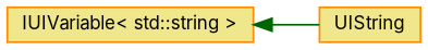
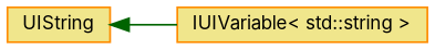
  digraph {
    rankdir=LR
    fontname=Inter
    node [color=darkorange fillcolor=khaki fontname=Inter fontsize=10 shape=box style=filled]
    n1 [height=0.2 label="IUIVariable\< std::string \>" width=0.4]
    n2 [height=0.2 label=UIString width=0.4]
-   n1 -> n2 [color=darkgreen dir=back fontname=Inter fontsize=10 labelfontname=Helvetica labelfontsize=10 style=solid]
+   n2 -> n1 [color=darkgreen dir=back fontname=Inter fontsize=10 labelfontname=Helvetica labelfontsize=10 style=solid]
  }
